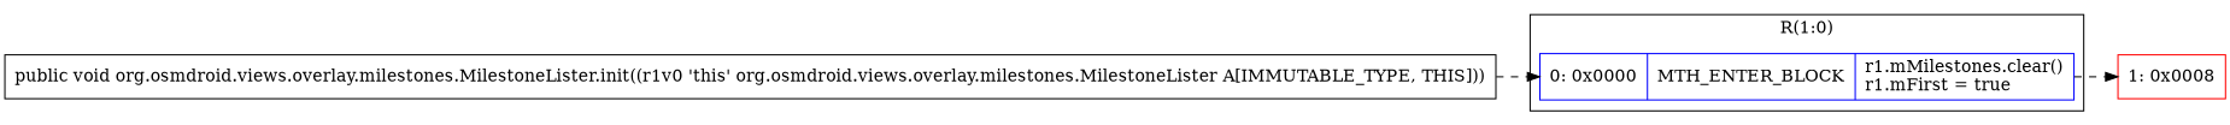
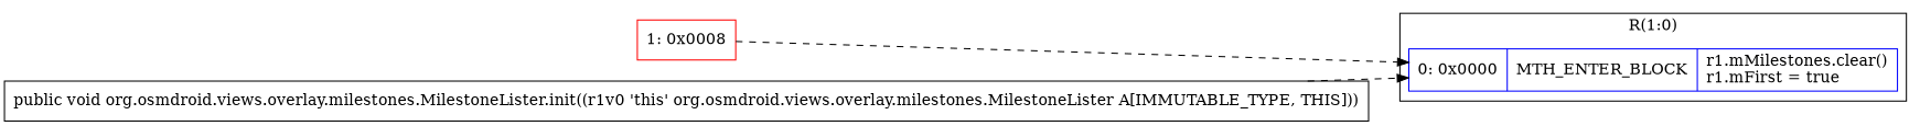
  digraph {
    rankdir=LR
    node [shape=record]
    edge [style=dashed]
    n1 [color=blue label="{0\:\ 0x0000|MTH_ENTER_BLOCK\l|r1.mMilestones.clear()\lr1.mFirst = true\l}"]
    n2 [color=red label="{1\:\ 0x0008}"]
    n3 [label="{public void org.osmdroid.views.overlay.milestones.MilestoneLister.init((r1v0 'this' org.osmdroid.views.overlay.milestones.MilestoneLister A[IMMUTABLE_TYPE, THIS])) }"]
    subgraph cluster_1 {
      label="R(1:0)"
      n1
    }
-   n1 -> n2
+   n2 -> n1
    n3 -> n1
  }
